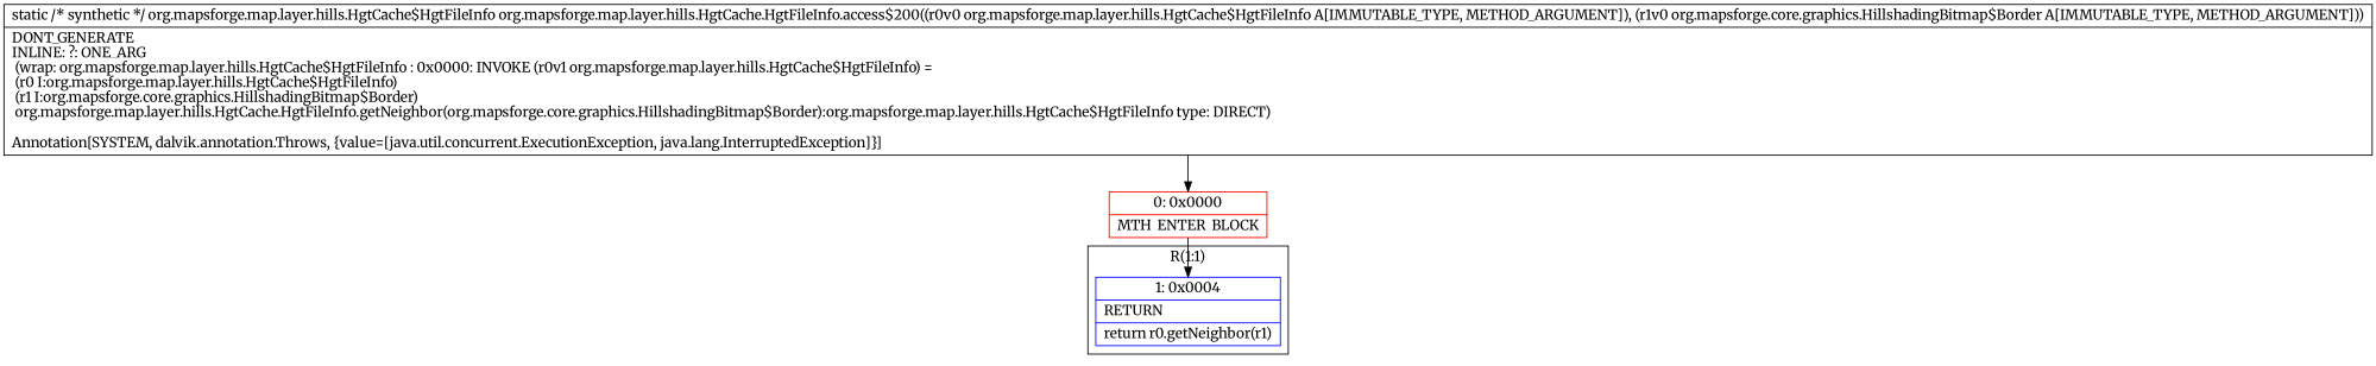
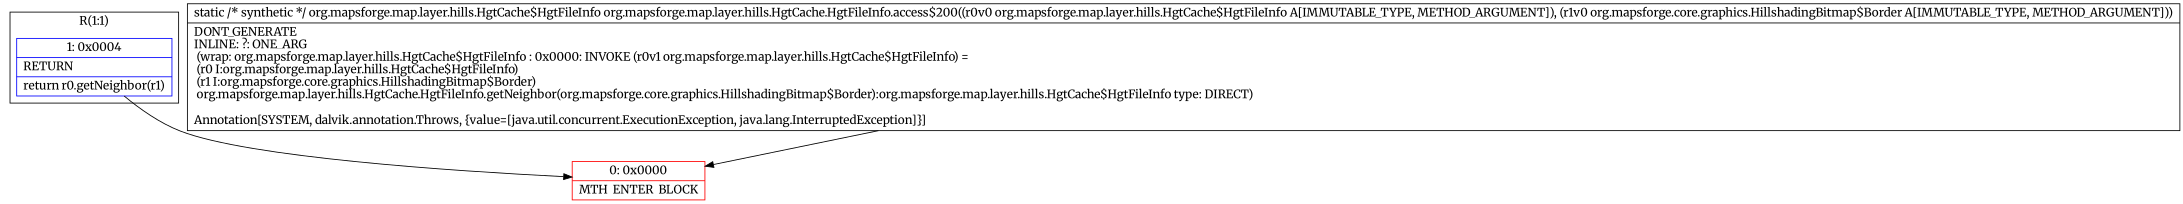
  digraph {
    fontname=Merriweather
    node [shape=record fontname=Merriweather]
    edge [fontname=Merriweather]
    n1 [color=blue label="{1\:\ 0x0004|RETURN\l|return r0.getNeighbor(r1)\l}"]
    n2 [color=red label="{0\:\ 0x0000|MTH_ENTER_BLOCK\l}"]
    n3 [label="{static \/* synthetic *\/ org.mapsforge.map.layer.hills.HgtCache$HgtFileInfo org.mapsforge.map.layer.hills.HgtCache.HgtFileInfo.access$200((r0v0 org.mapsforge.map.layer.hills.HgtCache$HgtFileInfo A[IMMUTABLE_TYPE, METHOD_ARGUMENT]), (r1v0 org.mapsforge.core.graphics.HillshadingBitmap$Border A[IMMUTABLE_TYPE, METHOD_ARGUMENT]))  | DONT_GENERATE\lINLINE: ?: ONE_ARG  \l  (wrap: org.mapsforge.map.layer.hills.HgtCache$HgtFileInfo : 0x0000: INVOKE  (r0v1 org.mapsforge.map.layer.hills.HgtCache$HgtFileInfo) = \l  (r0 I:org.mapsforge.map.layer.hills.HgtCache$HgtFileInfo)\l  (r1 I:org.mapsforge.core.graphics.HillshadingBitmap$Border)\l org.mapsforge.map.layer.hills.HgtCache.HgtFileInfo.getNeighbor(org.mapsforge.core.graphics.HillshadingBitmap$Border):org.mapsforge.map.layer.hills.HgtCache$HgtFileInfo type: DIRECT)\l\lAnnotation[SYSTEM, dalvik.annotation.Throws, \{value=[java.util.concurrent.ExecutionException, java.lang.InterruptedException]\}]\l}"]
    subgraph cluster_1 {
      label="R(1:1)"
      n1
    }
-   n2 -> n1
+   n1 -> n2
    n3 -> n2
  }
